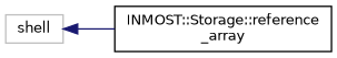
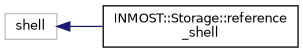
  digraph {
    rankdir=LR
    node [fillcolor=white fontname=Helvetica fontsize=10 shape=record style=filled]
    n1 [color=grey75 height=0.2 label=shell width=0.4]
-   n2 [color=black height=0.2 label="INMOST::Storage::reference\l_array" width=0.4]
+   n2 [color=black height=0.2 label="INMOST::Storage::reference\l_shell" width=0.4]
    n1 -> n2 [color=midnightblue dir=back fontname=Helvetica fontsize=10 labelfontname=Helvetica labelfontsize=10 style=solid]
  }
